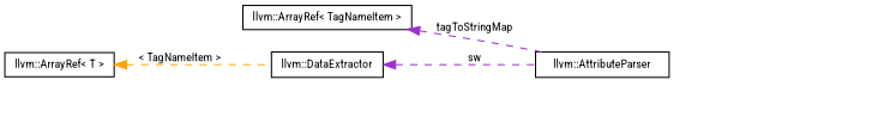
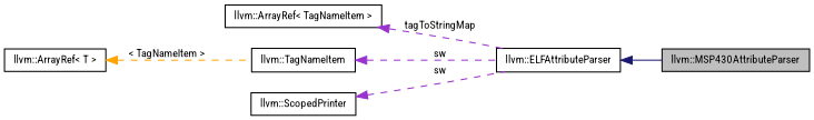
  digraph {
    fontname="Roboto Condensed"
    rankdir=LR
    node [color=black fontname="Roboto Condensed" fontsize=10 shape=record]
    edge [color=darkorchid3 dir=back fontname="Roboto Condensed" fontsize=10 labelfontname=Helvetica labelfontsize=10 style=dashed]
-   n2 [height=0.2 label="llvm::AttributeParser" width=0.4]
+   n1 [fillcolor=grey75 fontcolor=black height=0.2 label="llvm::MSP430AttributeParser" style=filled width=0.4]
+   n2 [height=0.2 label="llvm::ELFAttributeParser" width=0.4]
    n3 [height=0.2 label="llvm::ArrayRef\< TagNameItem \>" width=0.4]
    n4 [height=0.2 label="llvm::ArrayRef\< T \>" width=0.4]
-   n5 [height=0.2 label="llvm::DataExtractor" width=0.4]
+   n5 [height=0.2 label="llvm::TagNameItem" width=0.4]
+   n6 [height=0.2 label="llvm::ScopedPrinter" width=0.4]
+   n2 -> n1 [color=midnightblue style=solid]
    n3 -> n2 [label=" tagToStringMap"]
    n4 -> n5 [color=orange label=" \< TagNameItem \>"]
    n5 -> n2 [label=" sw"]
+   n6 -> n2 [label=" sw"]
  }
